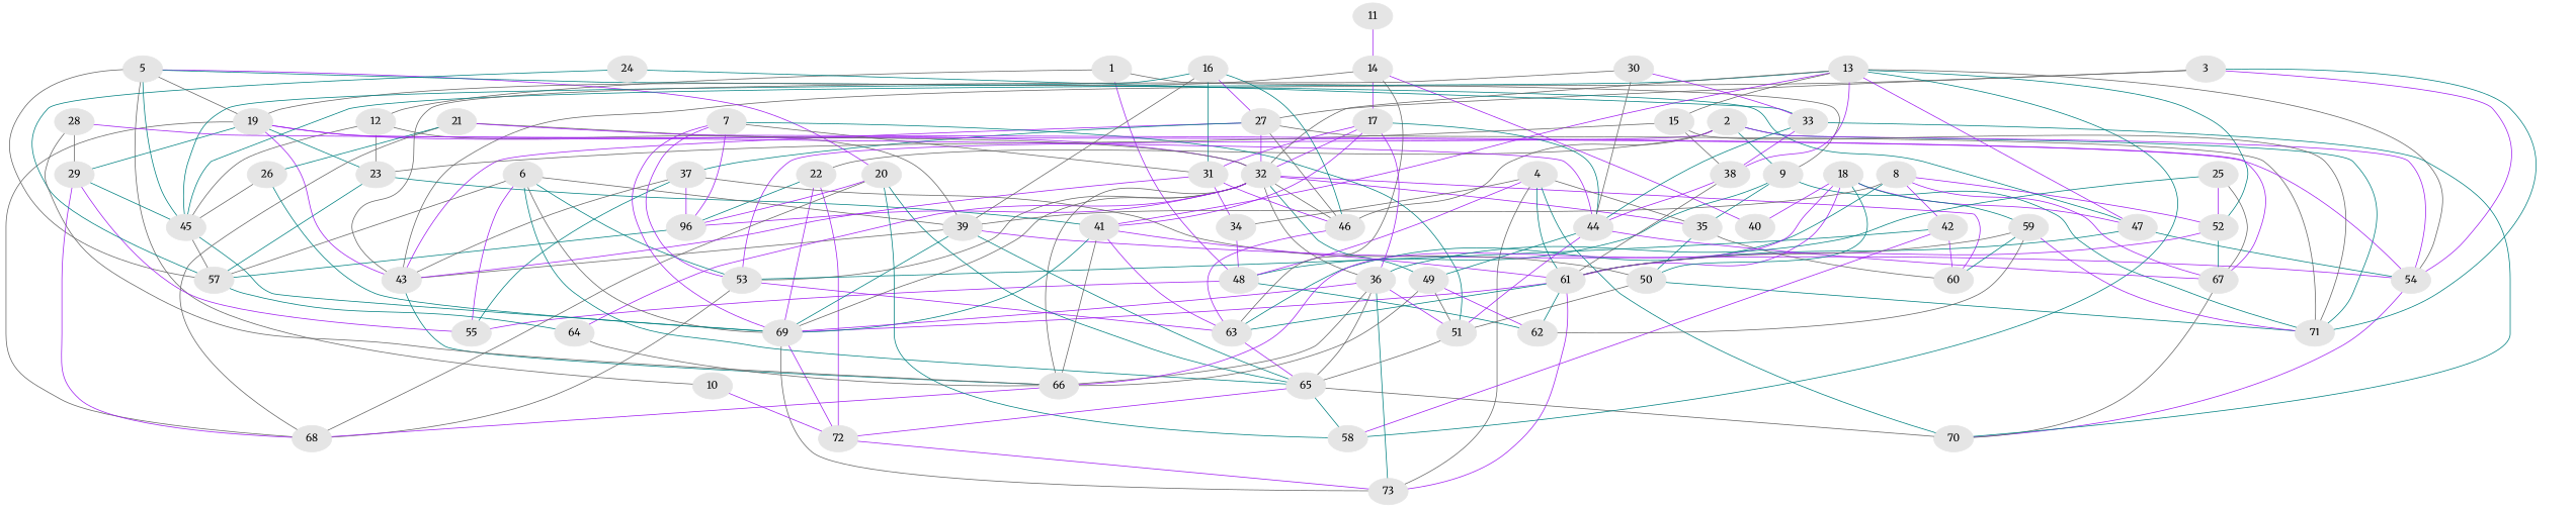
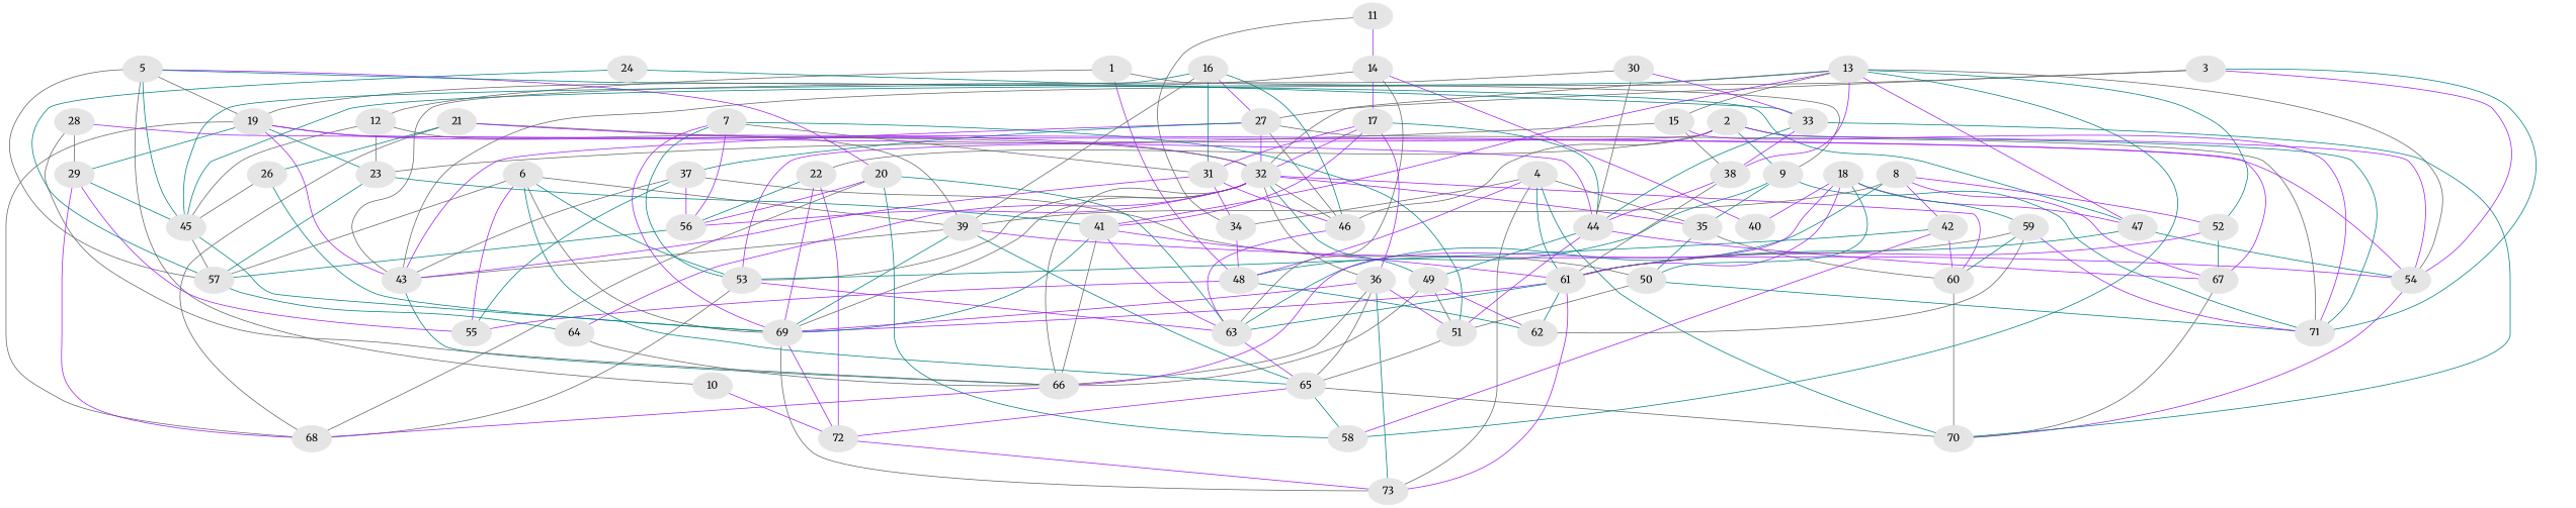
  graph {
    fontname=Merriweather
    node [color=gray90 fontname=Merriweather style=filled]
    edge [color=purple fontname=Merriweather weight=1.0]
    1
    9
    12
    48
    71
    35
    45
    39
    23
    55
    62
    2
    22
    46
    53
    54
    69
-   56 [label=96]
+   56
    72
    63
    68
    70
    3
    27
    43
    32
    37
    66
    4
    34
    61
    73
    50
    60
    5
    10
    19
    20
    47
    57
    29
    58
    64
    6
    65
    7
    31
    51
    8
    42
    52
    67
    11
    14
    17
    40
    41
    13
    15
    38
    36
    49
    44
    16
    18
    59
    21
    26
    24
    33
-   25
    28
    30
    1 -- 9 [color=gray40]
    1 -- 12 [color=gray40]
    1 -- 48
    9 -- 48 [color=teal]
    9 -- 71 [color=teal]
    9 -- 35 [color=teal]
    12 -- 45 [color=gray40]
    12 -- 39 [color=gray40]
    12 -- 23 [color=gray40]
    48 -- 55
    48 -- 62 [color=teal]
    35 -- 50 [color=teal]
    35 -- 60 [color=gray40]
    45 -- 69 [color=teal weight=2.0]
    45 -- 57 [color=gray40]
    39 -- 54
    39 -- 69 [color=teal]
    39 -- 43 [color=gray40]
    39 -- 65 [color=teal]
    23 -- 57 [color=teal]
    23 -- 41 [color=teal]
    2 -- 9 [color=teal]
    2 -- 71 [color=teal]
    2 -- 22 [color=gray40]
    2 -- 46 [color=gray40]
    2 -- 53
    2 -- 54
    22 -- 69
    22 -- 56 [color=teal]
    22 -- 72
    46 -- 63
    53 -- 63
    53 -- 68 [color=gray40]
    54 -- 70
    69 -- 72
    69 -- 73 [color=gray40]
    56 -- 57 [color=teal]
    72 -- 73
    63 -- 65
    3 -- 71 [color=teal]
    3 -- 54
    3 -- 27 [color=gray40]
    3 -- 43 [color=gray40]
    27 -- 71 [color=gray40]
    27 -- 46 [color=gray40]
    27 -- 43
    27 -- 32
    27 -- 37 [color=teal]
    43 -- 66 [color=teal]
    32 -- 35
    32 -- 46 [color=gray40]
    32 -- 53 [color=gray40]
    32 -- 69 [color=gray40]
    32 -- 56 [weight=2.0]
    32 -- 66 [color=gray40]
    32 -- 60
    32 -- 64
    32 -- 36 [color=gray40]
    32 -- 49 [color=teal]
    37 -- 55 [color=teal]
    37 -- 56
    37 -- 43 [color=gray40]
    37 -- 50 [color=gray40]
    66 -- 68
    4 -- 48
    4 -- 35 [color=gray40]
    4 -- 70 [color=teal]
    4 -- 34 [color=gray40]
    4 -- 61 [color=teal]
    4 -- 73 [color=gray40]
    34 -- 48
    61 -- 62 [color=teal]
    61 -- 69
    61 -- 63 [color=teal]
    61 -- 73
    50 -- 71 [color=teal]
    50 -- 51 [color=gray40]
+   60 -- 70 [color=gray40]
    5 -- 45 [color=teal weight=2.0]
    5 -- 10 [color=gray40]
    5 -- 19 [color=gray40]
    5 -- 20
    5 -- 47 [color=teal]
    5 -- 57 [color=gray40]
    10 -- 72
    19 -- 23 [color=teal weight=2.0]
    19 -- 54
    19 -- 68 [color=gray40]
    19 -- 43
    19 -- 32
    19 -- 29 [color=teal]
    20 -- 56
-   20 -- 65 [color=teal]
+   20 -- 63 [color=teal]
    20 -- 68 [color=gray40]
    20 -- 58 [color=teal]
    47 -- 54 [color=teal]
    47 -- 61 [color=teal]
    57 -- 64 [color=teal]
    29 -- 45 [color=teal]
    29 -- 55
    29 -- 68
    64 -- 66 [color=gray40]
    6 -- 39 [color=gray40]
    6 -- 55
    6 -- 53 [color=teal]
    6 -- 69 [color=gray40]
    6 -- 57 [color=gray40]
    6 -- 65 [color=teal]
    65 -- 72
    65 -- 70 [color=gray40 weight=2.0]
    65 -- 58 [color=teal]
-   7 -- 53
+   7 -- 53 [color=teal]
    7 -- 69
    7 -- 56
    7 -- 31 [color=gray40]
    7 -- 51 [color=teal]
    31 -- 46
    31 -- 43
    31 -- 34
    51 -- 65 [color=gray40]
    8 -- 39 [color=gray40]
    8 -- 63 [color=teal]
    8 -- 42
    8 -- 52
    8 -- 67
    42 -- 53 [color=teal]
    42 -- 60
    42 -- 58
    52 -- 61
    52 -- 67 [color=teal weight=2.0]
    67 -- 70 [color=gray40]
+   11 -- 34 [color=gray40]
    11 -- 14 [weight=2.0]
    14 -- 63 [color=gray40]
    14 -- 19 [color=gray40]
    14 -- 17
    14 -- 40
    17 -- 32
    17 -- 31
    17 -- 41
    17 -- 36
    17 -- 44 [color=teal]
    41 -- 69 [color=teal]
    41 -- 63
    41 -- 66 [color=gray40]
    41 -- 61
    13 -- 45 [color=teal]
    13 -- 54 [color=gray40]
    13 -- 32 [color=gray40]
    13 -- 47
    13 -- 58 [color=teal]
    13 -- 52 [color=teal]
    13 -- 41
    13 -- 15 [color=gray40]
    13 -- 38
-   15 -- 71 [color=gray40]
+   15 -- 71
    15 -- 23 [color=gray40]
    15 -- 38 [color=gray40]
    38 -- 61 [color=gray40]
    38 -- 44
    36 -- 69
    36 -- 66 [color=gray40]
    36 -- 73 [color=teal]
    36 -- 65 [color=gray40]
    36 -- 51
    49 -- 62
    49 -- 66 [color=gray40]
    49 -- 51 [color=gray40]
    44 -- 51
    44 -- 67
    44 -- 49 [color=teal]
    16 -- 45 [color=teal]
    16 -- 39 [color=gray40]
    16 -- 46 [color=teal]
    16 -- 27
    16 -- 31 [color=teal]
    18 -- 66
    18 -- 61
    18 -- 50 [color=teal]
    18 -- 47
    18 -- 40
    18 -- 59 [color=teal]
    59 -- 71
    59 -- 62 [color=gray40]
    59 -- 61 [color=gray40]
    59 -- 60 [color=teal]
    21 -- 68 [color=gray40]
    21 -- 32 [color=gray40]
    21 -- 67 [weight=2.0]
    21 -- 26 [color=teal]
    26 -- 45 [color=gray40]
    26 -- 69 [color=teal]
    24 -- 57 [color=teal]
    24 -- 33 [color=teal]
    33 -- 70 [color=teal]
    33 -- 38
    33 -- 44 [color=teal]
-   25 -- 52
-   25 -- 67 [color=gray40]
-   25 -- 36 [color=teal]
    28 -- 66 [color=gray40]
    28 -- 29 [color=gray40]
    28 -- 44
    30 -- 43 [color=gray40]
    30 -- 44 [color=gray40]
    30 -- 33
  }
